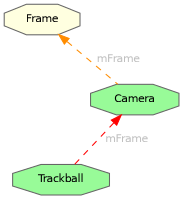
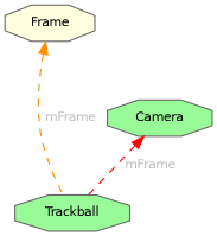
  digraph {
    node [color=gray40 fillcolor=palegreen fontname=Helvetica fontsize=10 shape=octagon style=filled]
    edge [dir=back fontcolor=grey fontname=Helvetica fontsize=10 labelfontname=Helvetica labelfontsize=10 style=dashed]
    n1 [fontcolor=black height=0.2 label=Trackball width=0.4]
    n2 [height=0.2 label=Camera width=0.4]
    n3 [fillcolor=lightyellow height=0.2 label=Frame width=0.4]
    n2 -> n1 [color=red label=" mFrame"]
-   n3 -> n2 [color=darkorange label=" mFrame"]
+   n3 -> n1 [color=darkorange label=" mFrame"]
  }
